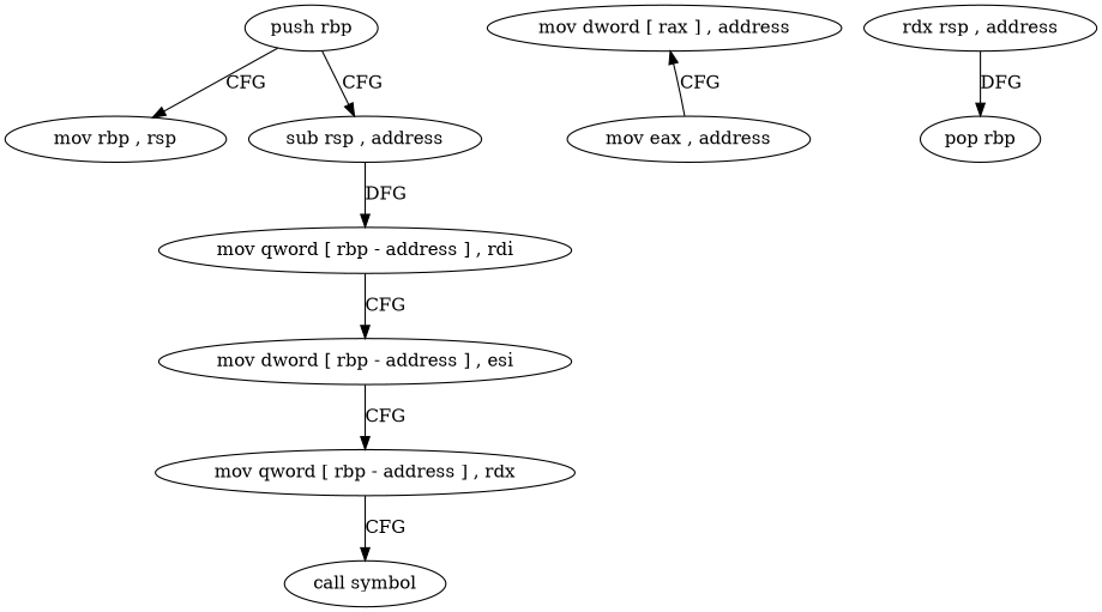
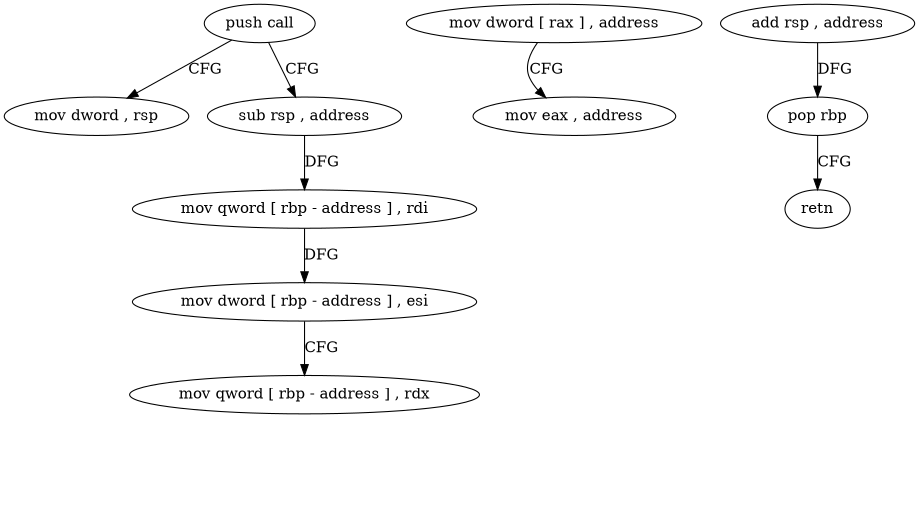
  digraph {
-   n1 [label="push rbp"]
-   n2 [label="mov rbp , rsp"]
+   n1 [label="push call"]
+   n2 [label="mov dword , rsp"]
    n3 [label="sub rsp , address"]
    n4 [label="mov qword [ rbp - address ] , rdi"]
    n5 [label="mov dword [ rbp - address ] , esi"]
    n6 [label="mov qword [ rbp - address ] , rdx"]
-   n7 [label="call symbol"]
    n8 [label="mov dword [ rax ] , address"]
    n9 [label="mov eax , address"]
-   n10 [label="rdx rsp , address"]
+   n10 [label="add rsp , address"]
    n11 [label="pop rbp"]
+   n12 [label=retn]
    n1 -> n2 [label=CFG]
    n1 -> n3 [label=CFG]
    n3 -> n4 [label=DFG]
-   n4 -> n5 [label=CFG]
+   n4 -> n5 [label=DFG]
    n5 -> n6 [label=CFG]
-   n6 -> n7 [label=CFG]
-   n9 -> n8 [label=CFG]
+   n8 -> n9 [label=CFG]
    n10 -> n11 [label=DFG]
+   n11 -> n12 [label=CFG]
  }
